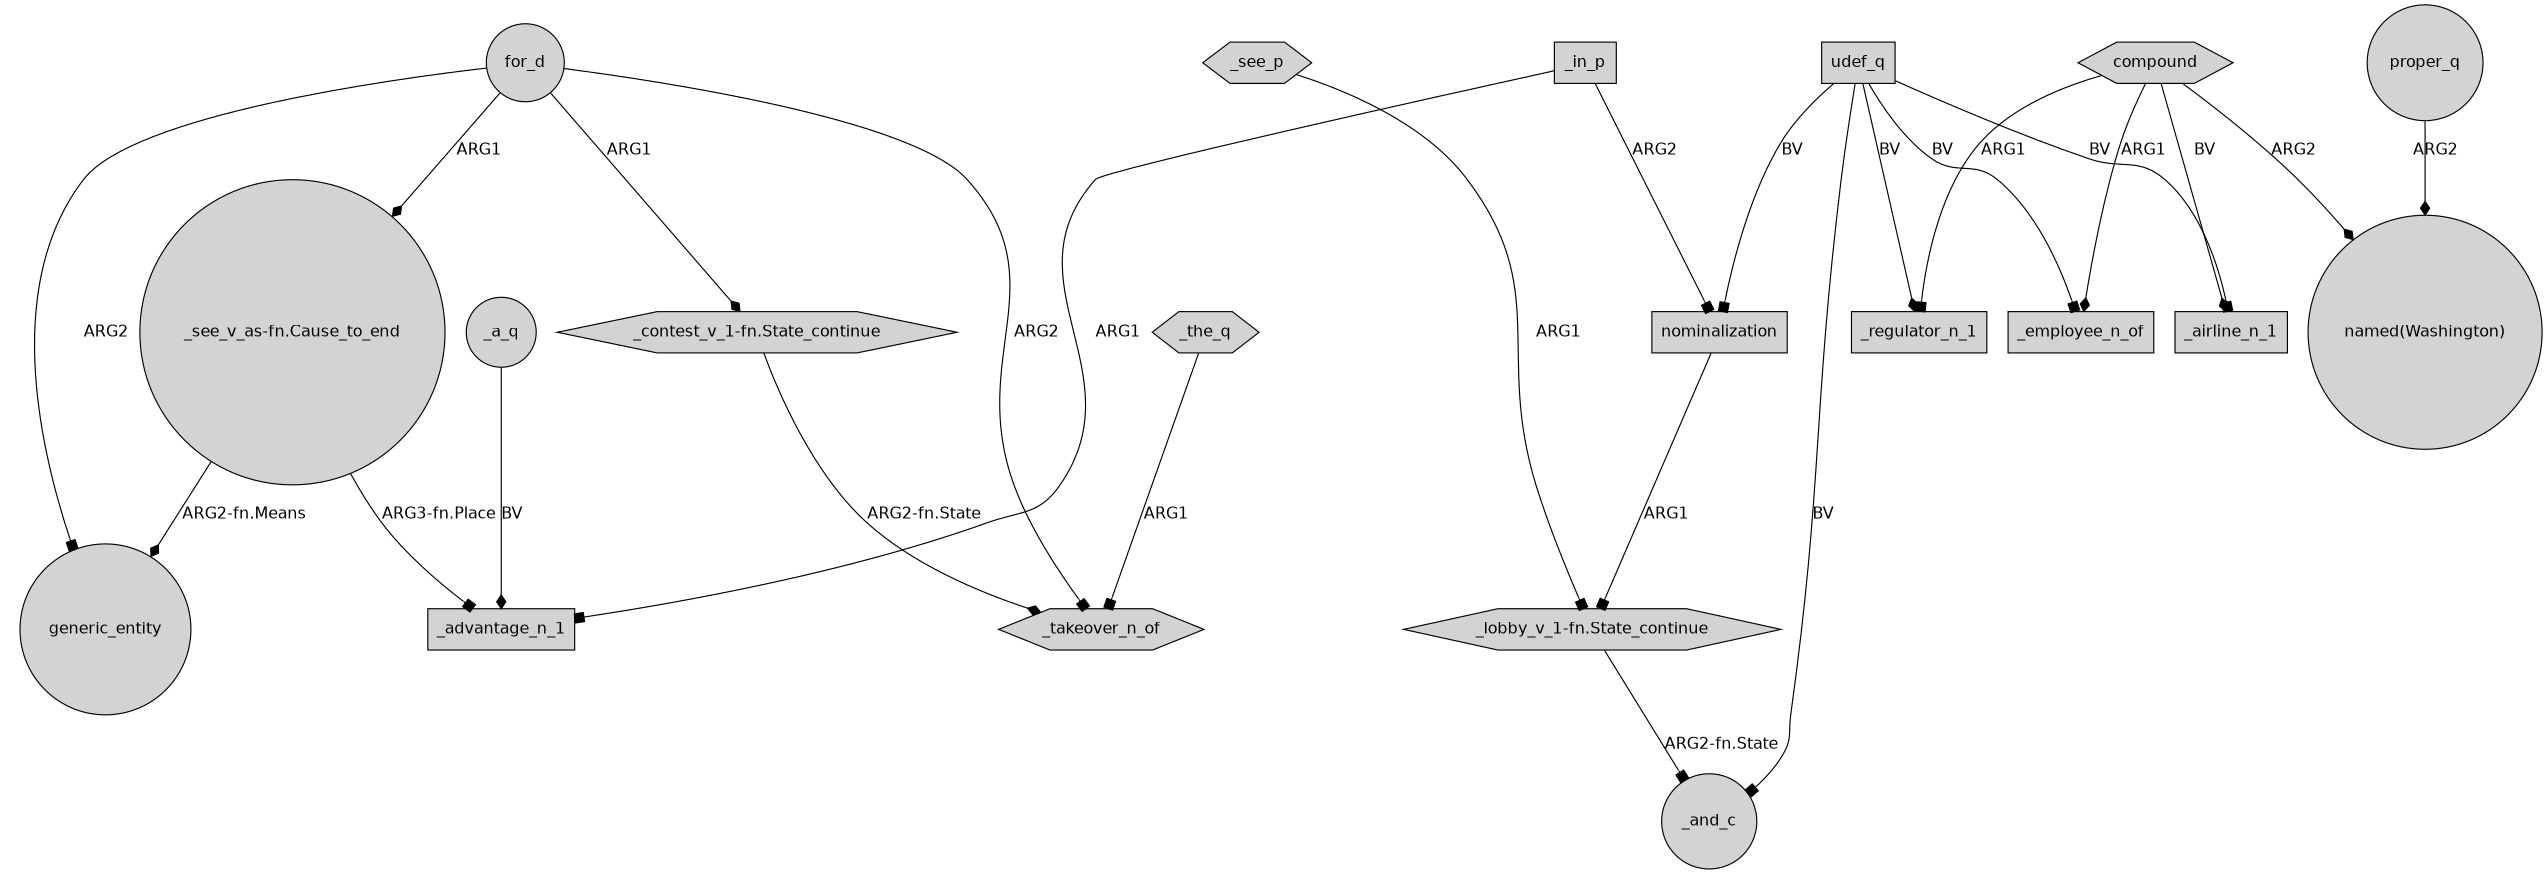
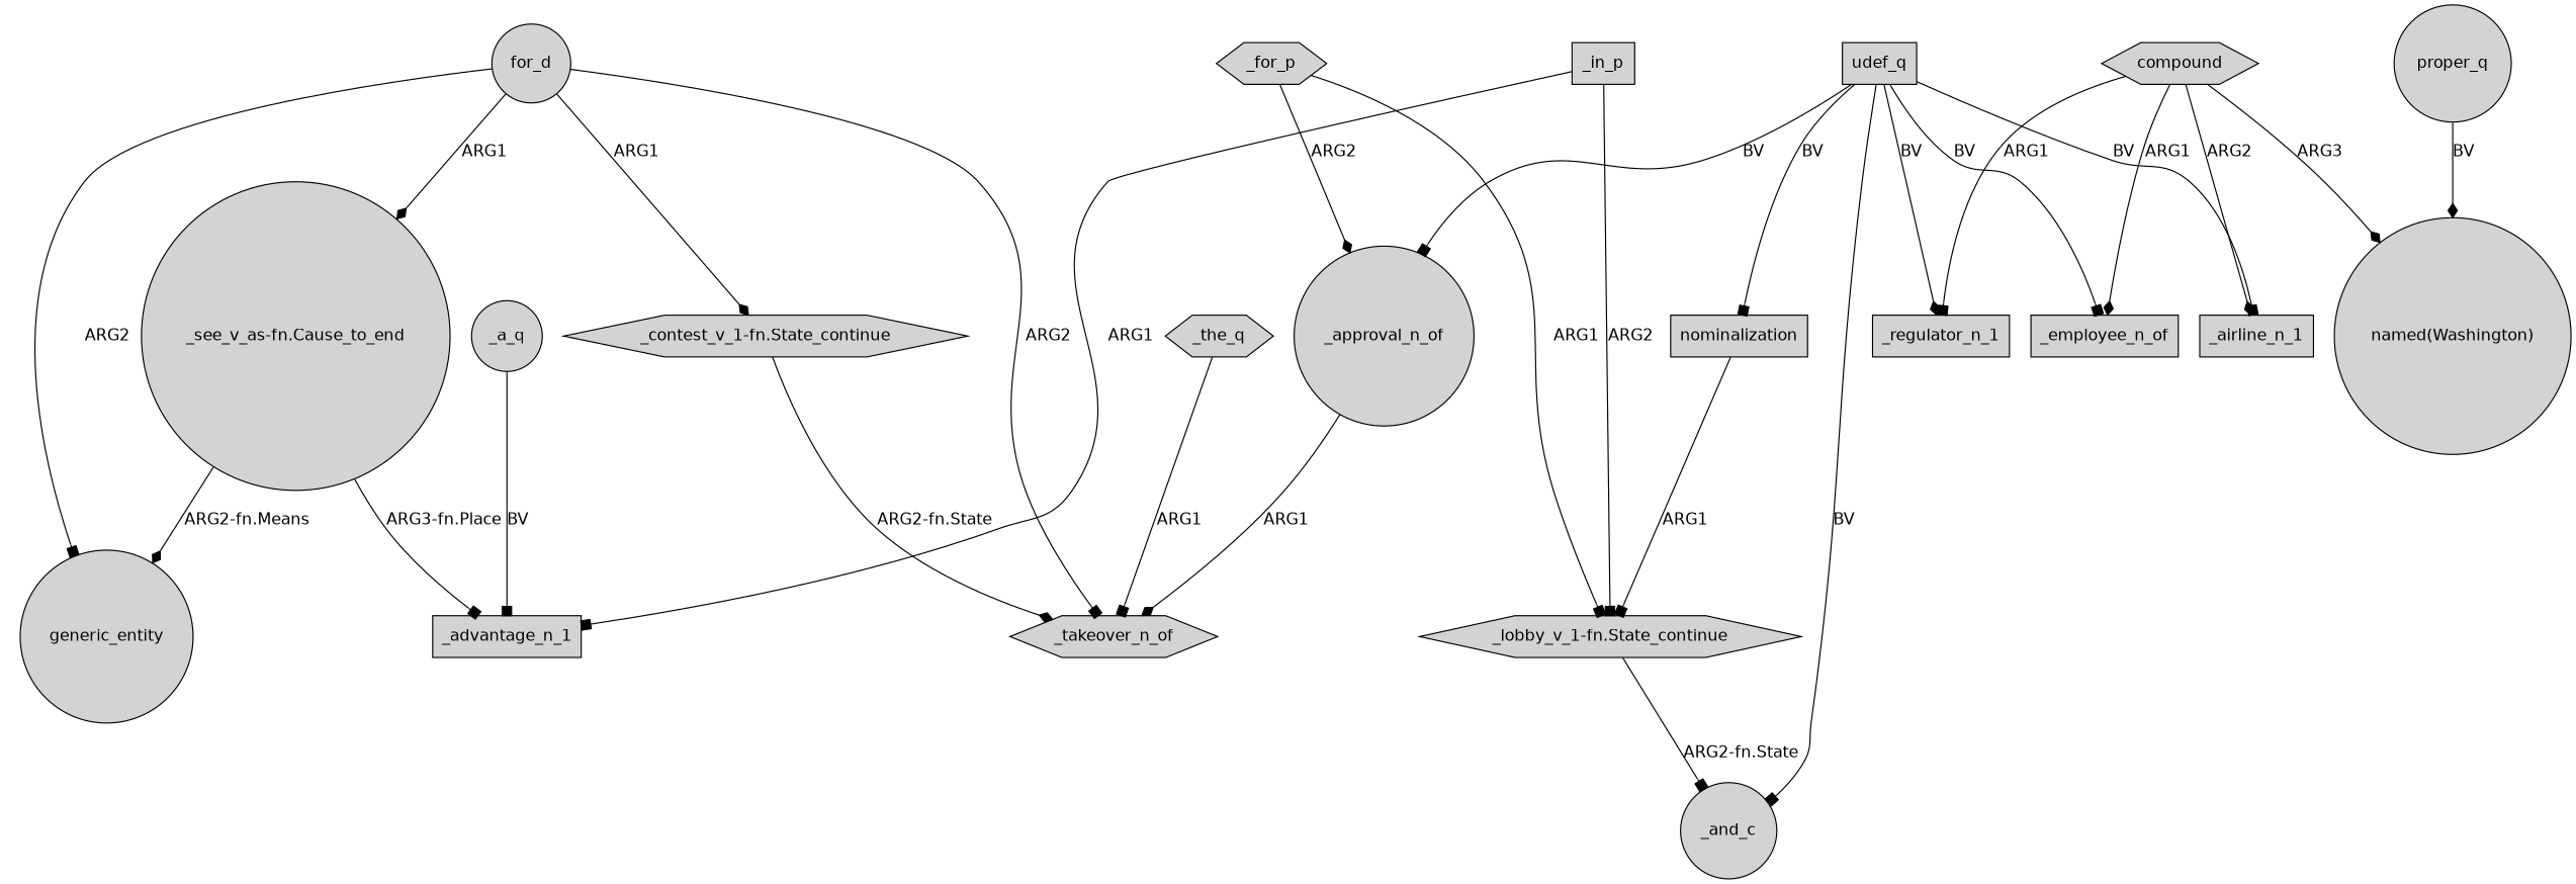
  digraph {
    fontname="DejaVu Sans"
    node [fontname="DejaVu Sans" shape=circle style=filled]
    edge [arrowhead=box fontname="DejaVu Sans"]
    _in_p [shape=box]
    _advantage_n_1 [shape=box]
    nominalization [shape=box]
    "_lobby_v_1-fn.State_continue" [shape=hexagon]
    udef_q [shape=box]
    _regulator_n_1 [shape=box]
+   _approval_n_of
    _employee_n_of [shape=box]
    _airline_n_1 [shape=box]
    _and_c
    _takeover_n_of [shape=hexagon]
    "_contest_v_1-fn.State_continue" [shape=hexagon]
    n13 [label=for_d]
    "_see_v_as-fn.Cause_to_end"
    generic_entity
-   _for_p [shape=hexagon label=_see_p]
+   _for_p [shape=hexagon]
    compound [shape=hexagon]
    "named(Washington)"
    _a_q
    _the_q [shape=hexagon]
    proper_q
    _in_p -> _advantage_n_1 [label=ARG1]
-   _in_p -> nominalization [label=ARG2]
+   _in_p -> "_lobby_v_1-fn.State_continue" [label=ARG2]
    nominalization -> "_lobby_v_1-fn.State_continue" [label=ARG1]
    "_lobby_v_1-fn.State_continue" -> _and_c [label="ARG2-fn.State"]
    udef_q -> nominalization [label=BV]
    udef_q -> _regulator_n_1 [arrowhead=diamond label=BV]
+   udef_q -> _approval_n_of [label=BV]
    udef_q -> _employee_n_of [label=BV]
    udef_q -> _airline_n_1 [label=BV]
    udef_q -> _and_c [label=BV]
+   _approval_n_of -> _takeover_n_of [arrowhead=diamond label=ARG1]
    "_contest_v_1-fn.State_continue" -> _takeover_n_of [arrowhead=diamond label="ARG2-fn.State"]
    n13 -> _takeover_n_of [label=ARG2]
    n13 -> "_contest_v_1-fn.State_continue" [arrowhead=diamond label=ARG1]
    n13 -> "_see_v_as-fn.Cause_to_end" [arrowhead=diamond label=ARG1]
    n13 -> generic_entity [label=ARG2]
    "_see_v_as-fn.Cause_to_end" -> _advantage_n_1 [label="ARG3-fn.Place"]
    "_see_v_as-fn.Cause_to_end" -> generic_entity [arrowhead=diamond label="ARG2-fn.Means"]
    _for_p -> "_lobby_v_1-fn.State_continue" [label=ARG1]
+   _for_p -> _approval_n_of [arrowhead=diamond label=ARG2]
    compound -> _regulator_n_1 [label=ARG1]
    compound -> _employee_n_of [arrowhead=diamond label=ARG1]
-   compound -> _airline_n_1 [arrowhead=diamond label=BV]
-   compound -> "named(Washington)" [arrowhead=diamond label=ARG2]
-   _a_q -> _advantage_n_1 [arrowhead=diamond label=BV]
+   compound -> _airline_n_1 [arrowhead=diamond label=ARG2]
+   compound -> "named(Washington)" [arrowhead=diamond label=ARG3]
+   _a_q -> _advantage_n_1 [label=BV]
    _the_q -> _takeover_n_of [label=ARG1]
-   proper_q -> "named(Washington)" [arrowhead=diamond label=ARG2]
+   proper_q -> "named(Washington)" [arrowhead=diamond label=BV]
  }
